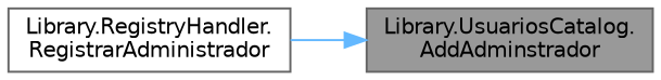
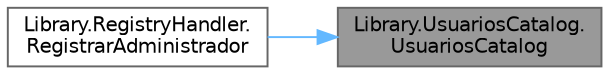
  digraph {
    rankdir=RL
    node [fontname=Helvetica fontsize=10 shape=box style=filled]
-   n1 [color=gray40 fillcolor=grey60 fontcolor=black height=0.2 label="Library.UsuariosCatalog.\lAddAdminstrador" width=0.4]
+   n1 [color=gray40 fillcolor=grey60 fontcolor=black height=0.2 label="Library.UsuariosCatalog.\lUsuariosCatalog" width=0.4]
    n2 [color=grey40 fillcolor=white height=0.2 label="Library.RegistryHandler.\lRegistrarAdministrador" width=0.4]
    n1 -> n2 [color=steelblue1 dir=back fontname=Helvetica fontsize=10 labelfontname=Helvetica labelfontsize=10 style=solid]
  }
